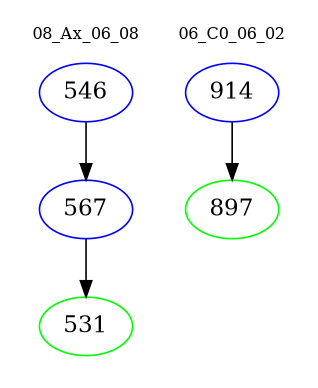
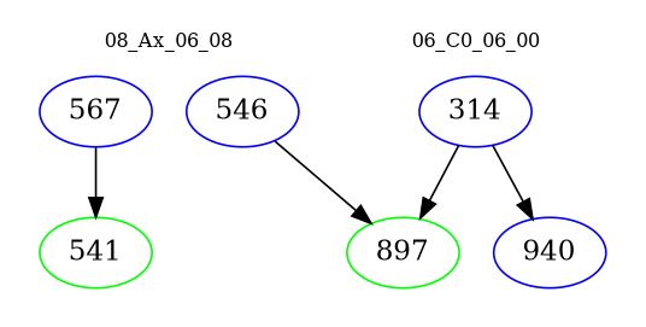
  digraph {
    node [color=blue]
    edge [color=black]
    n1 [label=546]
-   n2 [color=green label=531]
+   n2 [color=green label=541]
    n3 [label=567]
-   n4 [label=914]
+   n4 [label=314]
    n5 [color=green label=897]
+   n6 [label=940]
    subgraph cluster_1 {
      color=white
      fontsize=10
      label="08_Ax_06_08"
      n1
      n2
      n3
    }
    subgraph cluster_2 {
      color=white
      fontsize=10
-     label="06_C0_06_02"
+     label="06_C0_06_00"
      n4
      n5
+     n6
    }
-   n1 -> n3
+   n1 -> n5
    n3 -> n2
    n4 -> n5
+   n4 -> n6
  }
